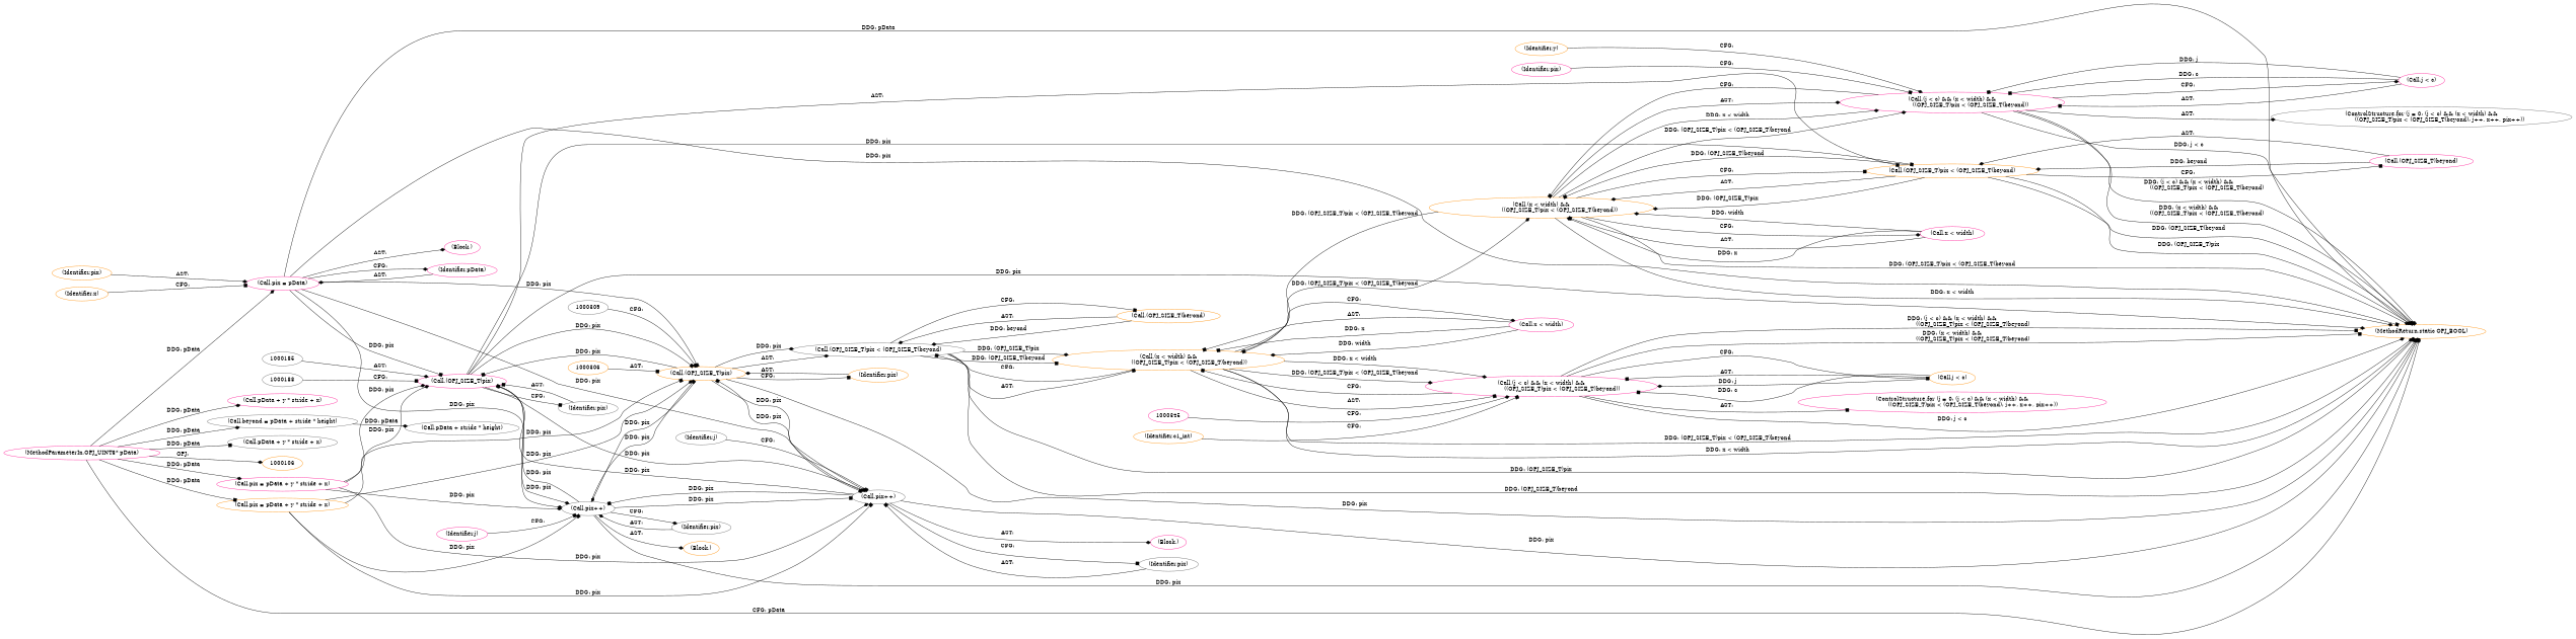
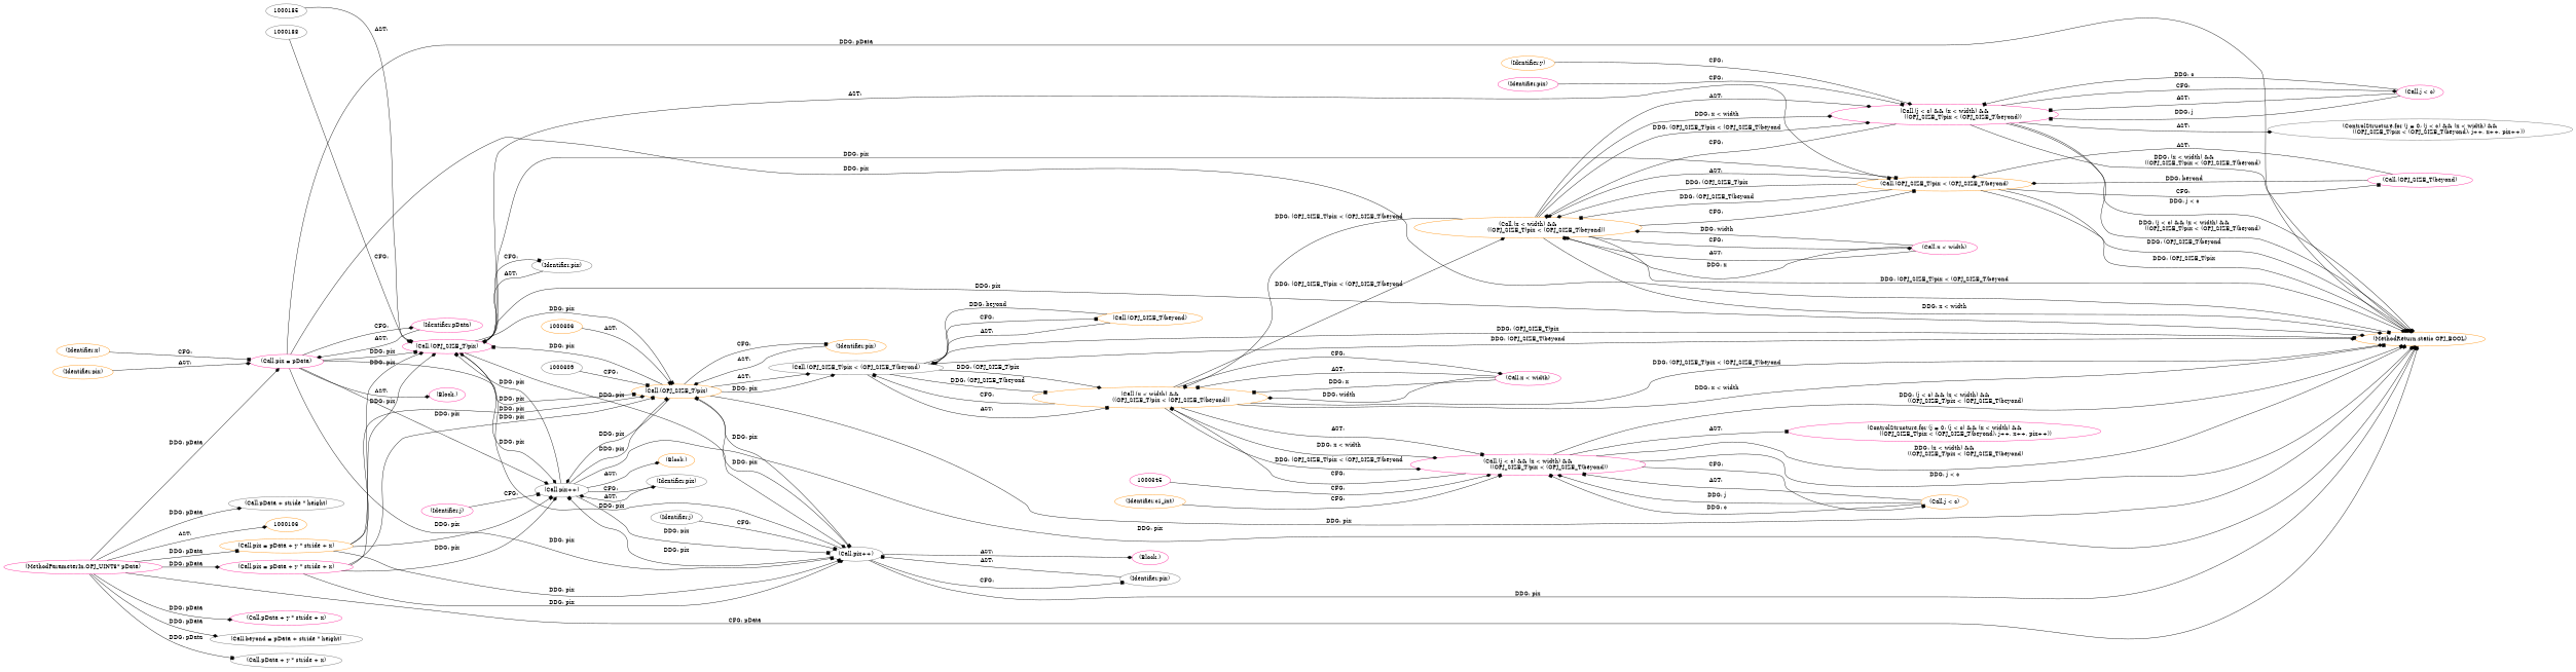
  digraph {
    rankdir=LR
    node [color=deeppink]
    edge [arrowhead=diamond]
    n1 [label="(Call,pix = pData)"]
    n2 [label="(Call,(OPJ_SIZE_T)pix)"]
    n3 [color=gray40 label="(Call,pix++)"]
    n4 [color=darkorange label="(Call,(OPJ_SIZE_T)pix)"]
    n5 [color=gray40 label="(Call,pix++)"]
    n6 [color=darkorange label="(MethodReturn,static OPJ_BOOL)"]
    n7 [label="(Block,)"]
    n8 [label="(Identifier,pData)"]
    n9 [color=darkorange label="(Call,(OPJ_SIZE_T)pix < (OPJ_SIZE_T)beyond)"]
    n10 [color=gray40 label="(Identifier,pix)"]
    n11 [color=darkorange label="(Block,)"]
    n12 [color=gray40 label="(Identifier,pix)"]
    n13 [color=gray40 label="(Call,(OPJ_SIZE_T)pix < (OPJ_SIZE_T)beyond)"]
    n14 [color=darkorange label="(Identifier,pix)"]
    n15 [label="(Block,)"]
    n16 [color=gray40 label="(Identifier,pix)"]
    n17 [label="(MethodParameterIn,OPJ_UINT8* pData)"]
    n18 [label="(Call,pData + y * stride + x)"]
    n19 [color=darkorange label="(Call,pix = pData + y * stride + x)"]
    n20 [color=gray40 label="(Call,beyond = pData + stride * height)"]
    n21 [color=gray40 label="(Call,pData + y * stride + x)"]
    n22 [color=gray40 label="(Call,pData + stride * height)"]
    n23 [label="(Call,pix = pData + y * stride + x)"]
    1000106 [color=darkorange]
    n25 [color=darkorange label="(Call,(x < width) &&\n                     ((OPJ_SIZE_T)pix < (OPJ_SIZE_T)beyond))"]
    n26 [label="(Call,(OPJ_SIZE_T)beyond)"]
    n27 [label="(Call,(j < c) && (x < width) &&\n                     ((OPJ_SIZE_T)pix < (OPJ_SIZE_T)beyond))"]
    n28 [color=darkorange label="(Call,(x < width) &&\n                        ((OPJ_SIZE_T)pix < (OPJ_SIZE_T)beyond))"]
    n29 [label="(Call,x < width)"]
    n30 [label="(Call,j < c)"]
    n31 [color=gray40 label="(ControlStructure,for (j = 0; (j < c) && (x < width) &&\n                     ((OPJ_SIZE_T)pix < (OPJ_SIZE_T)beyond); j++, x++, pix++))"]
    n32 [label="(Call,(j < c) && (x < width) &&\n                        ((OPJ_SIZE_T)pix < (OPJ_SIZE_T)beyond))"]
    n33 [label="(Call,x < width)"]
    n34 [label="(ControlStructure,for (j = 0; (j < c) && (x < width) &&\n                        ((OPJ_SIZE_T)pix < (OPJ_SIZE_T)beyond); j++, x++, pix++))"]
    n35 [color=darkorange label="(Call,j < c)"]
    n36 [color=darkorange label="(Call,(OPJ_SIZE_T)beyond)"]
    n37 [label="(Identifier,pix)"]
    n38 [color=gray40 label="(Identifier,j)"]
    n39 [color=darkorange label="(Identifier,y)"]
    n40 [color=darkorange label="(Identifier,pix)"]
    n41 [label="(Identifier,j)"]
    n42 [color=darkorange label="(Identifier,c1_int)"]
    n43 [color=darkorange label="(Identifier,x)"]
    1000185 [color=gray40]
    1000188 [color=gray40]
    1000345
    1000306 [color=darkorange]
    1000309 [color=gray40]
    n1 -> n2 [arrowhead=box label="DDG: pix"]
    n1 -> n3 [label="DDG: pix"]
    n1 -> n4 [arrowhead=box label="DDG: pix"]
    n1 -> n5 [arrowhead=box label="DDG: pix"]
    n1 -> n6 [label="DDG: pData"]
    n1 -> n6 [arrowhead=box label="DDG: pix"]
    n1 -> n7 [label="AST: "]
    n1 -> n8 [label="CFG: "]
    n2 -> n3 [label="DDG: pix"]
    n2 -> n4 [arrowhead=box label="DDG: pix"]
    n2 -> n5 [label="DDG: pix"]
    n2 -> n6 [label="DDG: pix"]
    n2 -> n9 [arrowhead=box label="AST: "]
    n2 -> n9 [arrowhead=box label="DDG: pix"]
    n2 -> n10 [arrowhead=box label="CFG: "]
    n3 -> n2 [arrowhead=box label="DDG: pix"]
    n3 -> n4 [arrowhead=box label="DDG: pix"]
    n3 -> n5 [arrowhead=box label="DDG: pix"]
    n3 -> n6 [arrowhead=box label="DDG: pix"]
    n3 -> n11 [label="AST: "]
    n3 -> n12 [label="CFG: "]
    n4 -> n2 [arrowhead=box label="DDG: pix"]
    n4 -> n3 [label="DDG: pix"]
    n4 -> n5 [arrowhead=box label="DDG: pix"]
    n4 -> n6 [label="DDG: pix"]
    n4 -> n13 [label="AST: "]
    n4 -> n13 [label="DDG: pix"]
    n4 -> n14 [arrowhead=box label="CFG: "]
    n5 -> n2 [label="DDG: pix"]
    n5 -> n3 [arrowhead=box label="DDG: pix"]
    n5 -> n4 [arrowhead=box label="DDG: pix"]
    n5 -> n6 [label="DDG: pix"]
    n5 -> n15 [label="AST: "]
    n5 -> n16 [arrowhead=box label="CFG: "]
    n8 -> n1 [label="AST: "]
    n9 -> n6 [label="DDG: (OPJ_SIZE_T)beyond"]
    n9 -> n6 [label="DDG: (OPJ_SIZE_T)pix"]
    n9 -> n25 [label="AST: "]
    n9 -> n25 [label="DDG: (OPJ_SIZE_T)pix"]
    n9 -> n25 [arrowhead=box label="DDG: (OPJ_SIZE_T)beyond"]
    n9 -> n26 [arrowhead=box label="CFG: "]
    n10 -> n2 [arrowhead=box label="AST: "]
    n12 -> n3 [label="AST: "]
    n13 -> n6 [arrowhead=box label="DDG: (OPJ_SIZE_T)pix"]
    n13 -> n6 [label="DDG: (OPJ_SIZE_T)beyond"]
    n13 -> n28 [arrowhead=box label="AST: "]
    n13 -> n28 [label="DDG: (OPJ_SIZE_T)pix"]
    n13 -> n28 [arrowhead=box label="DDG: (OPJ_SIZE_T)beyond"]
    n13 -> n36 [arrowhead=box label="CFG: "]
    n14 -> n4 [label="AST: "]
    n16 -> n5 [arrowhead=box label="AST: "]
    n17 -> n1 [label="DDG: pData"]
    n17 -> n6 [label="CFG: pData"]
    n17 -> n18 [label="DDG: pData"]
    n17 -> n19 [arrowhead=box label="DDG: pData"]
    n17 -> n20 [label="DDG: pData"]
    n17 -> n21 [arrowhead=box label="DDG: pData"]
-   n20 -> n22 [label="DDG: pData"]
+   n17 -> n22 [label="DDG: pData"]
    n17 -> n23 [label="DDG: pData"]
-   n17 -> 1000106 [label="OPJ: "]
+   n17 -> 1000106 [label="AST: "]
    n19 -> n2 [label="DDG: pix"]
    n19 -> n3 [arrowhead=box label="DDG: pix"]
    n19 -> n4 [label="DDG: pix"]
    n19 -> n5 [arrowhead=box label="DDG: pix"]
    n23 -> n2 [label="DDG: pix"]
    n23 -> n3 [label="DDG: pix"]
    n23 -> n4 [arrowhead=box label="DDG: pix"]
    n23 -> n5 [label="DDG: pix"]
    n25 -> n6 [label="DDG: x < width"]
    n25 -> n6 [label="DDG: (OPJ_SIZE_T)pix < (OPJ_SIZE_T)beyond"]
    n25 -> n9 [arrowhead=box label="CFG: "]
    n25 -> n27 [label="AST: "]
    n25 -> n27 [label="DDG: x < width"]
    n25 -> n27 [label="DDG: (OPJ_SIZE_T)pix < (OPJ_SIZE_T)beyond"]
    n25 -> n28 [arrowhead=box label="DDG: (OPJ_SIZE_T)pix < (OPJ_SIZE_T)beyond"]
    n25 -> n29 [label="CFG: "]
    n26 -> n9 [label="AST: "]
    n26 -> n9 [label="DDG: beyond"]
    n27 -> n6 [label="DDG: (x < width) &&\n                     ((OPJ_SIZE_T)pix < (OPJ_SIZE_T)beyond)"]
    n27 -> n6 [arrowhead=box label="DDG: j < c"]
    n27 -> n6 [arrowhead=box label="DDG: (j < c) && (x < width) &&\n                     ((OPJ_SIZE_T)pix < (OPJ_SIZE_T)beyond)"]
    n27 -> n25 [arrowhead=box label="CFG: "]
    n27 -> n30 [label="CFG: "]
    n27 -> n31 [label="AST: "]
    n28 -> n6 [label="DDG: (OPJ_SIZE_T)pix < (OPJ_SIZE_T)beyond"]
    n28 -> n6 [arrowhead=box label="DDG: x < width"]
    n28 -> n13 [arrowhead=box label="CFG: "]
    n28 -> n25 [label="DDG: (OPJ_SIZE_T)pix < (OPJ_SIZE_T)beyond"]
    n28 -> n32 [arrowhead=box label="AST: "]
    n28 -> n32 [label="DDG: x < width"]
    n28 -> n32 [label="DDG: (OPJ_SIZE_T)pix < (OPJ_SIZE_T)beyond"]
    n28 -> n33 [label="CFG: "]
    n29 -> n25 [arrowhead=box label="AST: "]
    n29 -> n25 [label="DDG: x"]
    n29 -> n25 [label="DDG: width"]
    n30 -> n27 [arrowhead=box label="AST: "]
    n30 -> n27 [arrowhead=box label="DDG: j"]
    n30 -> n27 [arrowhead=box label="DDG: c"]
    n32 -> n6 [arrowhead=box label="DDG: (j < c) && (x < width) &&\n                        ((OPJ_SIZE_T)pix < (OPJ_SIZE_T)beyond)"]
    n32 -> n6 [arrowhead=box label="DDG: (x < width) &&\n                        ((OPJ_SIZE_T)pix < (OPJ_SIZE_T)beyond)"]
    n32 -> n6 [label="DDG: j < c"]
    n32 -> n28 [arrowhead=box label="CFG: "]
    n32 -> n34 [arrowhead=box label="AST: "]
    n32 -> n35 [arrowhead=box label="CFG: "]
    n33 -> n28 [arrowhead=box label="AST: "]
    n33 -> n28 [arrowhead=box label="DDG: x"]
    n33 -> n28 [label="DDG: width"]
    n35 -> n32 [arrowhead=box label="AST: "]
    n35 -> n32 [label="DDG: j"]
    n35 -> n32 [arrowhead=box label="DDG: c"]
    n36 -> n13 [label="AST: "]
    n36 -> n13 [label="DDG: beyond"]
    n37 -> n27 [arrowhead=box label="CFG: "]
    n38 -> n5 [arrowhead=box label="CFG: "]
    n39 -> n27 [label="CFG: "]
    n40 -> n1 [label="AST: "]
    n41 -> n3 [arrowhead=box label="CFG: "]
    n42 -> n32 [arrowhead=box label="CFG: "]
    n43 -> n1 [arrowhead=box label="CFG: "]
    1000185 -> n2 [label="AST: "]
    1000188 -> n2 [arrowhead=box label="CFG: "]
    1000345 -> n32 [label="CFG: "]
    1000306 -> n4 [arrowhead=box label="AST: "]
    1000309 -> n4 [arrowhead=box label="CFG: "]
  }
